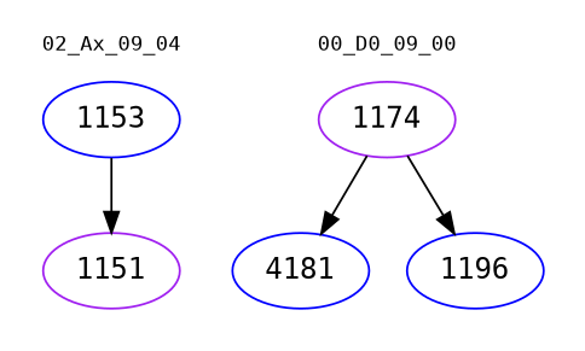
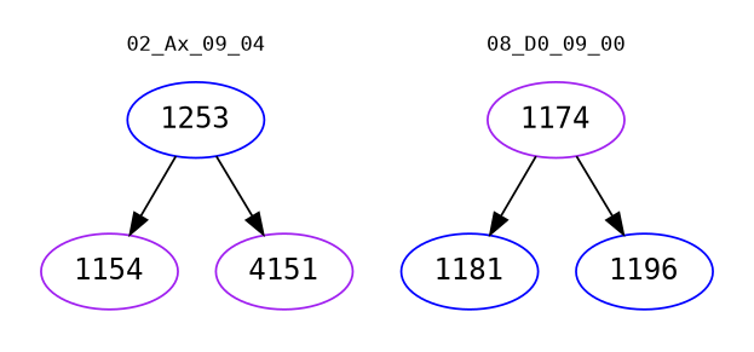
  digraph {
    fontname="DejaVu Sans Mono"
    node [color=blue fontname="DejaVu Sans Mono"]
    edge [color=black fontname="DejaVu Sans Mono"]
-   n1 [label=1153]
-   n3 [color=purple label=1151]
+   n1 [label=1253]
+   n2 [color=purple label=1154]
+   n3 [color=purple label=4151]
    n4 [color=purple label=1174]
-   n5 [label=4181]
+   n5 [label=1181]
    n6 [label=1196]
    subgraph cluster_1 {
      color=white
      fontsize=10
      label="02_Ax_09_04"
      n1
+     n2
      n3
    }
    subgraph cluster_2 {
      color=white
      fontsize=10
-     label="00_D0_09_00"
+     label="08_D0_09_00"
      n4
      n5
      n6
    }
+   n1 -> n2
    n1 -> n3
    n4 -> n5
    n4 -> n6
  }
